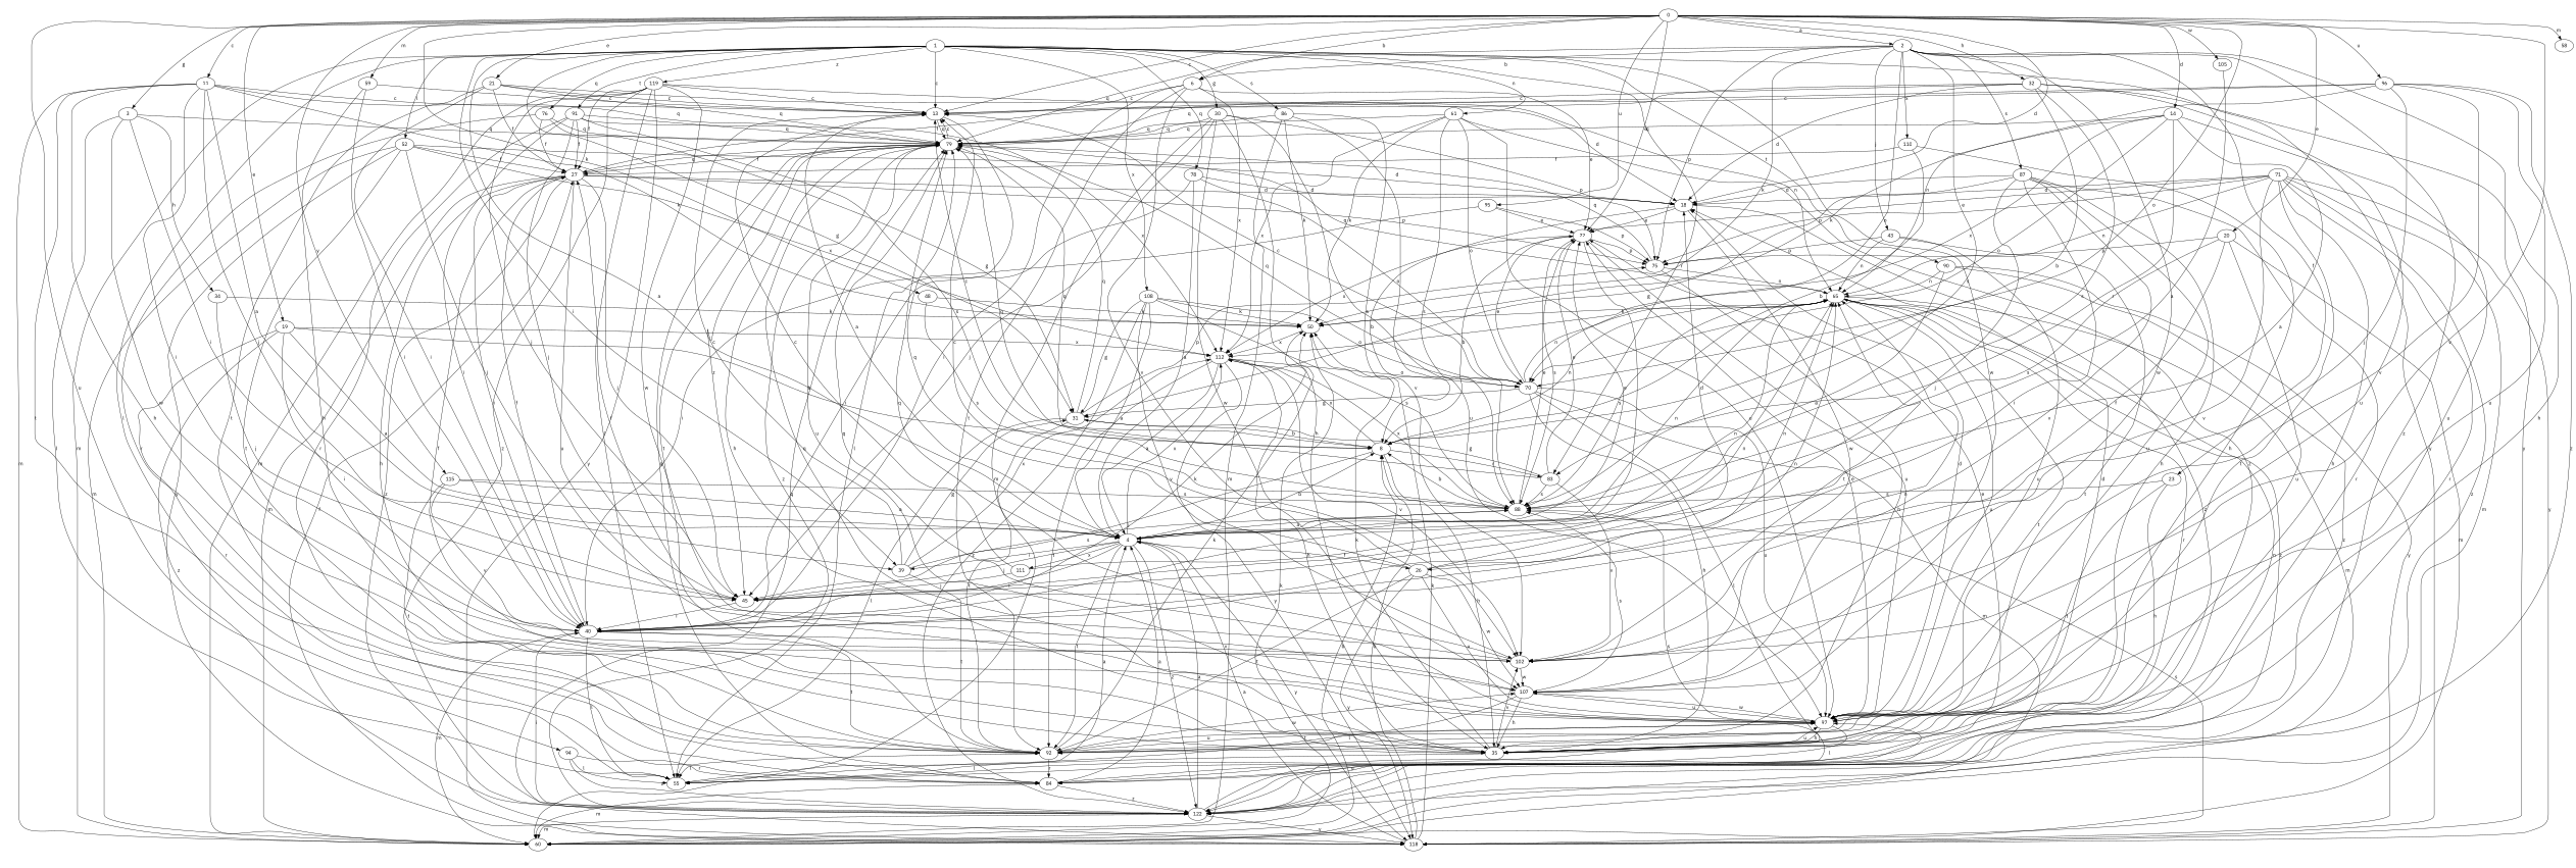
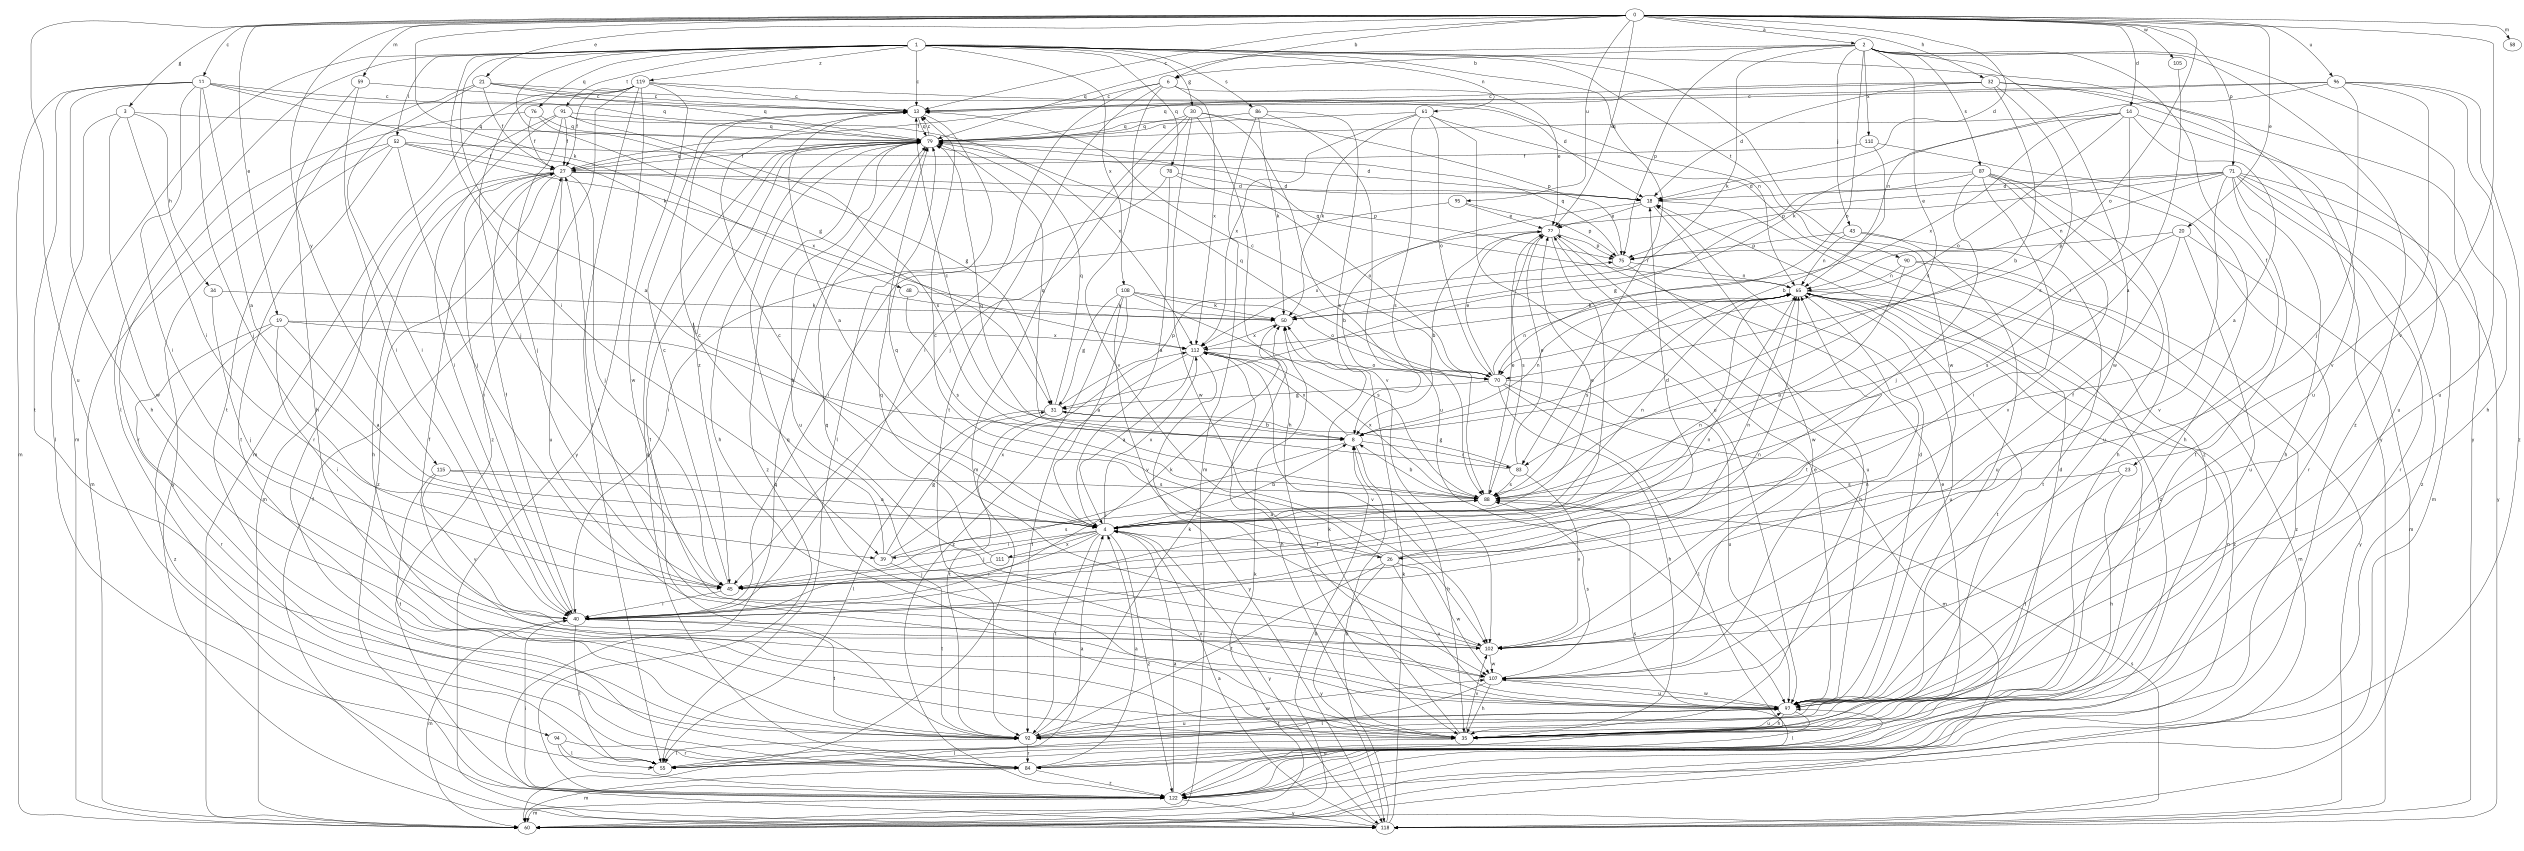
  strict digraph {
    fontname="IBM Plex Sans"
    node [fontname="IBM Plex Sans"]
    edge [fontname="IBM Plex Sans"]
    0
    2
    3
    6
    11
    13
    14
    18
    19
    20
    21
    22
    32
    48
    58
    59
    70
    71
    94
    95
    96
    102
    105
    115
    107
    118
    23
    43
    50
    75
    79
    87
    88
    110
    122
    39
    55
    34
    40
    92
    112
    4
    60
    45
    35
    83
    97
    8
    84
    26
    27
    31
    65
    1
    30
    52
    61
    76
    78
    86
    90
    91
    108
    119
    111
    0 -> 2 [label=a]
    0 -> 3 [label=g]
    0 -> 6 [label=b]
    0 -> 11 [label=c]
    0 -> 13 [label=c]
    0 -> 14 [label=d]
    0 -> 18 [label=d]
    0 -> 19 [label=e]
    0 -> 20 [label=e]
    0 -> 21 [label=e]
    0 -> 22 [label=e]
    0 -> 32 [label=h]
    0 -> 48 [label=k]
    0 -> 58 [label=m]
    0 -> 59 [label=m]
    0 -> 70 [label=o]
+   0 -> 71 [label=p]
    0 -> 94 [label=u]
    0 -> 95 [label=u]
    0 -> 96 [label=u]
    0 -> 102 [label=v]
    0 -> 105 [label=w]
    0 -> 115 [label=y]
    2 -> 6 [label=b]
    2 -> 70 [label=o]
    2 -> 107 [label=w]
    2 -> 118 [label=y]
    2 -> 23 [label=f]
    2 -> 43 [label=j]
    2 -> 50 [label=k]
    2 -> 75 [label=p]
    2 -> 79 [label=q]
    2 -> 87 [label=s]
    2 -> 88 [label=s]
    2 -> 110 [label=x]
    2 -> 122 [label=z]
    3 -> 107 [label=w]
    3 -> 79 [label=q]
    3 -> 39 [label=i]
    3 -> 55 [label=l]
    3 -> 34 [label=h]
    6 -> 13 [label=c]
    6 -> 22 [label=e]
    6 -> 102 [label=v]
    6 -> 40 [label=i]
    6 -> 92 [label=t]
    6 -> 112 [label=x]
    11 -> 13 [label=c]
    11 -> 50 [label=k]
    11 -> 79 [label=q]
    11 -> 40 [label=i]
    11 -> 92 [label=t]
    11 -> 4 [label=a]
    11 -> 60 [label=m]
    11 -> 45 [label=j]
    11 -> 35 [label=h]
    13 -> 79 [label=q]
    13 -> 55 [label=l]
    13 -> 4 [label=a]
    14 -> 70 [label=o]
    14 -> 50 [label=k]
    14 -> 79 [label=q]
    14 -> 112 [label=x]
    14 -> 4 [label=a]
    14 -> 83 [label=r]
    14 -> 97 [label=u]
    18 -> 22 [label=e]
    18 -> 107 [label=w]
    18 -> 122 [label=z]
    18 -> 8 [label=b]
    19 -> 122 [label=z]
    19 -> 40 [label=i]
    19 -> 112 [label=x]
    19 -> 4 [label=a]
    19 -> 8 [label=b]
    19 -> 84 [label=r]
    20 -> 75 [label=p]
    20 -> 88 [label=s]
    20 -> 60 [label=m]
    20 -> 97 [label=u]
    20 -> 26 [label=f]
    21 -> 13 [label=c]
    21 -> 18 [label=d]
    21 -> 79 [label=q]
    21 -> 40 [label=i]
    21 -> 92 [label=t]
    21 -> 27 [label=f]
    22 -> 75 [label=p]
    22 -> 88 [label=s]
    22 -> 40 [label=i]
    22 -> 112 [label=x]
    22 -> 97 [label=u]
    22 -> 8 [label=b]
    32 -> 13 [label=c]
    32 -> 18 [label=d]
    32 -> 88 [label=s]
    32 -> 35 [label=h]
    32 -> 97 [label=u]
    32 -> 8 [label=b]
    32 -> 27 [label=f]
    48 -> 50 [label=k]
    48 -> 88 [label=s]
    59 -> 13 [label=c]
    59 -> 40 [label=i]
    59 -> 35 [label=h]
    70 -> 13 [label=c]
    70 -> 22 [label=e]
    70 -> 79 [label=q]
    70 -> 55 [label=l]
    70 -> 60 [label=m]
    70 -> 35 [label=h]
    70 -> 97 [label=u]
    70 -> 31 [label=g]
    70 -> 65 [label=n]
    71 -> 18 [label=d]
    71 -> 22 [label=e]
    71 -> 102 [label=v]
    71 -> 118 [label=y]
    71 -> 75 [label=p]
    71 -> 122 [label=z]
    71 -> 92 [label=t]
    71 -> 60 [label=m]
    71 -> 35 [label=h]
    71 -> 84 [label=r]
    71 -> 65 [label=n]
    94 -> 122 [label=z]
    94 -> 55 [label=l]
    94 -> 84 [label=r]
    95 -> 22 [label=e]
    95 -> 75 [label=p]
    95 -> 40 [label=i]
    96 -> 13 [label=c]
    96 -> 102 [label=v]
    96 -> 79 [label=q]
    96 -> 122 [label=z]
    96 -> 45 [label=j]
    96 -> 97 [label=u]
    96 -> 65 [label=n]
    102 -> 107 [label=w]
    102 -> 79 [label=q]
    102 -> 27 [label=f]
    102 -> 65 [label=t]
    105 -> 4 [label=a]
    115 -> 102 [label=v]
    115 -> 88 [label=s]
    115 -> 92 [label=t]
    115 -> 4 [label=a]
    107 -> 88 [label=s]
    107 -> 55 [label=l]
    107 -> 35 [label=h]
    107 -> 97 [label=u]
    107 -> 65 [label=n]
    118 -> 50 [label=k]
    118 -> 79 [label=q]
    118 -> 88 [label=s]
    118 -> 4 [label=a]
    118 -> 8 [label=b]
    118 -> 27 [label=f]
    23 -> 88 [label=s]
    23 -> 92 [label=t]
    23 -> 35 [label=h]
    43 -> 75 [label=p]
    43 -> 92 [label=t]
    43 -> 97 [label=u]
    43 -> 65 [label=n]
    50 -> 112 [label=x]
    75 -> 79 [label=q]
    75 -> 35 [label=h]
    75 -> 65 [label=n]
    79 -> 13 [label=c]
    79 -> 122 [label=z]
    79 -> 92 [label=t]
    79 -> 45 [label=z]
    79 -> 35 [label=h]
    79 -> 97 [label=u]
    79 -> 27 [label=f]
    87 -> 18 [label=d]
    87 -> 102 [label=v]
    87 -> 40 [label=i]
    87 -> 45 [label=j]
    87 -> 35 [label=h]
    87 -> 97 [label=u]
    87 -> 84 [label=r]
    87 -> 31 [label=g]
    88 -> 22 [label=e]
    88 -> 112 [label=x]
    88 -> 4 [label=a]
    88 -> 8 [label=b]
    110 -> 35 [label=h]
    110 -> 8 [label=b]
    110 -> 27 [label=f]
    122 -> 118 [label=y]
    122 -> 40 [label=i]
    122 -> 4 [label=a]
    122 -> 60 [label=m]
    122 -> 97 [label=u]
    122 -> 65 [label=n]
    39 -> 13 [label=c]
    39 -> 88 [label=s]
    39 -> 92 [label=t]
    39 -> 112 [label=x]
    39 -> 31 [label=g]
    55 -> 4 [label=a]
    34 -> 50 [label=k]
    34 -> 45 [label=j]
    40 -> 102 [label=v]
    40 -> 50 [label=k]
    40 -> 55 [label=l]
    40 -> 92 [label=t]
    40 -> 60 [label=m]
    40 -> 27 [label=f]
    40 -> 65 [label=n]
    92 -> 107 [label=w]
    92 -> 50 [label=k]
    92 -> 55 [label=l]
    92 -> 97 [label=u]
    92 -> 84 [label=r]
    112 -> 70 [label=o]
    112 -> 102 [label=v]
    112 -> 118 [label=y]
    112 -> 92 [label=t]
    112 -> 4 [label=a]
    112 -> 35 [label=h]
    4 -> 22 [label=e]
    4 -> 118 [label=y]
    4 -> 122 [label=z]
    4 -> 39 [label=i]
    4 -> 40 [label=i]
    4 -> 92 [label=t]
    4 -> 112 [label=x]
    4 -> 45 [label=j]
    4 -> 8 [label=b]
    4 -> 26 [label=f]
    4 -> 65 [label=n]
    4 -> 111 [label=x]
    60 -> 50 [label=k]
    60 -> 8 [label=b]
+   45 -> 13 [label=c]
    45 -> 40 [label=i]
    45 -> 65 [label=n]
    35 -> 18 [label=d]
    35 -> 22 [label=e]
    35 -> 102 [label=v]
    35 -> 50 [label=k]
    35 -> 79 [label=q]
    35 -> 55 [label=l]
    35 -> 97 [label=u]
    83 -> 22 [label=e]
    83 -> 102 [label=v]
    83 -> 79 [label=q]
    83 -> 88 [label=s]
    83 -> 31 [label=g]
    97 -> 18 [label=d]
    97 -> 22 [label=e]
    97 -> 107 [label=w]
    97 -> 79 [label=q]
    97 -> 55 [label=l]
    97 -> 92 [label=t]
    97 -> 35 [label=h]
    97 -> 27 [label=f]
    8 -> 13 [label=c]
    8 -> 79 [label=q]
    8 -> 112 [label=x]
    8 -> 45 [label=j]
    8 -> 35 [label=h]
    8 -> 83 [label=r]
    8 -> 65 [label=n]
    84 -> 79 [label=q]
    84 -> 88 [label=s]
    84 -> 122 [label=z]
    84 -> 4 [label=a]
    84 -> 60 [label=m]
    26 -> 13 [label=c]
    26 -> 18 [label=d]
    26 -> 107 [label=w]
    26 -> 118 [label=y]
    26 -> 79 [label=q]
    26 -> 92 [label=t]
    26 -> 97 [label=u]
    26 -> 65 [label=n]
    27 -> 18 [label=d]
    27 -> 75 [label=p]
    27 -> 79 [label=q]
    27 -> 122 [label=z]
    27 -> 40 [label=i]
    27 -> 60 [label=m]
    27 -> 45 [label=j]
    27 -> 35 [label=h]
    27 -> 97 [label=u]
    31 -> 75 [label=p]
    31 -> 79 [label=q]
    31 -> 55 [label=l]
    31 -> 92 [label=t]
    31 -> 8 [label=b]
    65 -> 50 [label=k]
    65 -> 79 [label=q]
    65 -> 88 [label=s]
    65 -> 122 [label=z]
    65 -> 92 [label=t]
    65 -> 60 [label=m]
    65 -> 97 [label=u]
    65 -> 84 [label=r]
    1 -> 13 [label=c]
    1 -> 107 [label=w]
    1 -> 118 [label=y]
    1 -> 39 [label=i]
    1 -> 55 [label=l]
    1 -> 4 [label=a]
    1 -> 60 [label=m]
    1 -> 83 [label=r]
    1 -> 31 [label=g]
    1 -> 30 [label=g]
    1 -> 52 [label=l]
    1 -> 61 [label=n]
    1 -> 76 [label=q]
    1 -> 78 [label=q]
    1 -> 86 [label=s]
    1 -> 90 [label=t]
    1 -> 91 [label=t]
    1 -> 108 [label=x]
    1 -> 119 [label=z]
    30 -> 107 [label=w]
    30 -> 75 [label=p]
    30 -> 79 [label=q]
    30 -> 88 [label=s]
    30 -> 60 [label=m]
    30 -> 45 [label=j]
    30 -> 35 [label=h]
    52 -> 18 [label=d]
    52 -> 118 [label=y]
    52 -> 92 [label=t]
    52 -> 112 [label=x]
    52 -> 60 [label=m]
    52 -> 45 [label=j]
    52 -> 27 [label=f]
    61 -> 70 [label=o]
    61 -> 50 [label=k]
    61 -> 79 [label=q]
    61 -> 88 [label=s]
    61 -> 122 [label=z]
    61 -> 112 [label=x]
    61 -> 97 [label=u]
    76 -> 79 [label=q]
    76 -> 84 [label=r]
    76 -> 27 [label=f]
    76 -> 31 [label=g]
    78 -> 18 [label=d]
    78 -> 70 [label=o]
    78 -> 40 [label=i]
    78 -> 4 [label=a]
    86 -> 102 [label=v]
    86 -> 50 [label=k]
    86 -> 79 [label=q]
    86 -> 60 [label=m]
    86 -> 97 [label=u]
    90 -> 118 [label=y]
    90 -> 122 [label=z]
    90 -> 4 [label=a]
    90 -> 65 [label=n]
    91 -> 79 [label=q]
    91 -> 88 [label=s]
    91 -> 40 [label=i]
    91 -> 112 [label=x]
    91 -> 45 [label=j]
    91 -> 84 [label=r]
    91 -> 27 [label=f]
    108 -> 70 [label=o]
    108 -> 102 [label=v]
    108 -> 50 [label=k]
    108 -> 88 [label=s]
    108 -> 122 [label=z]
    108 -> 4 [label=a]
    108 -> 31 [label=g]
    119 -> 13 [label=c]
    119 -> 107 [label=w]
    119 -> 118 [label=y]
    119 -> 122 [label=z]
    119 -> 55 [label=l]
    119 -> 60 [label=m]
    119 -> 45 [label=j]
    119 -> 27 [label=f]
    119 -> 65 [label=n]
    111 -> 13 [label=c]
    111 -> 45 [label=j]
    111 -> 65 [label=n]
  }
